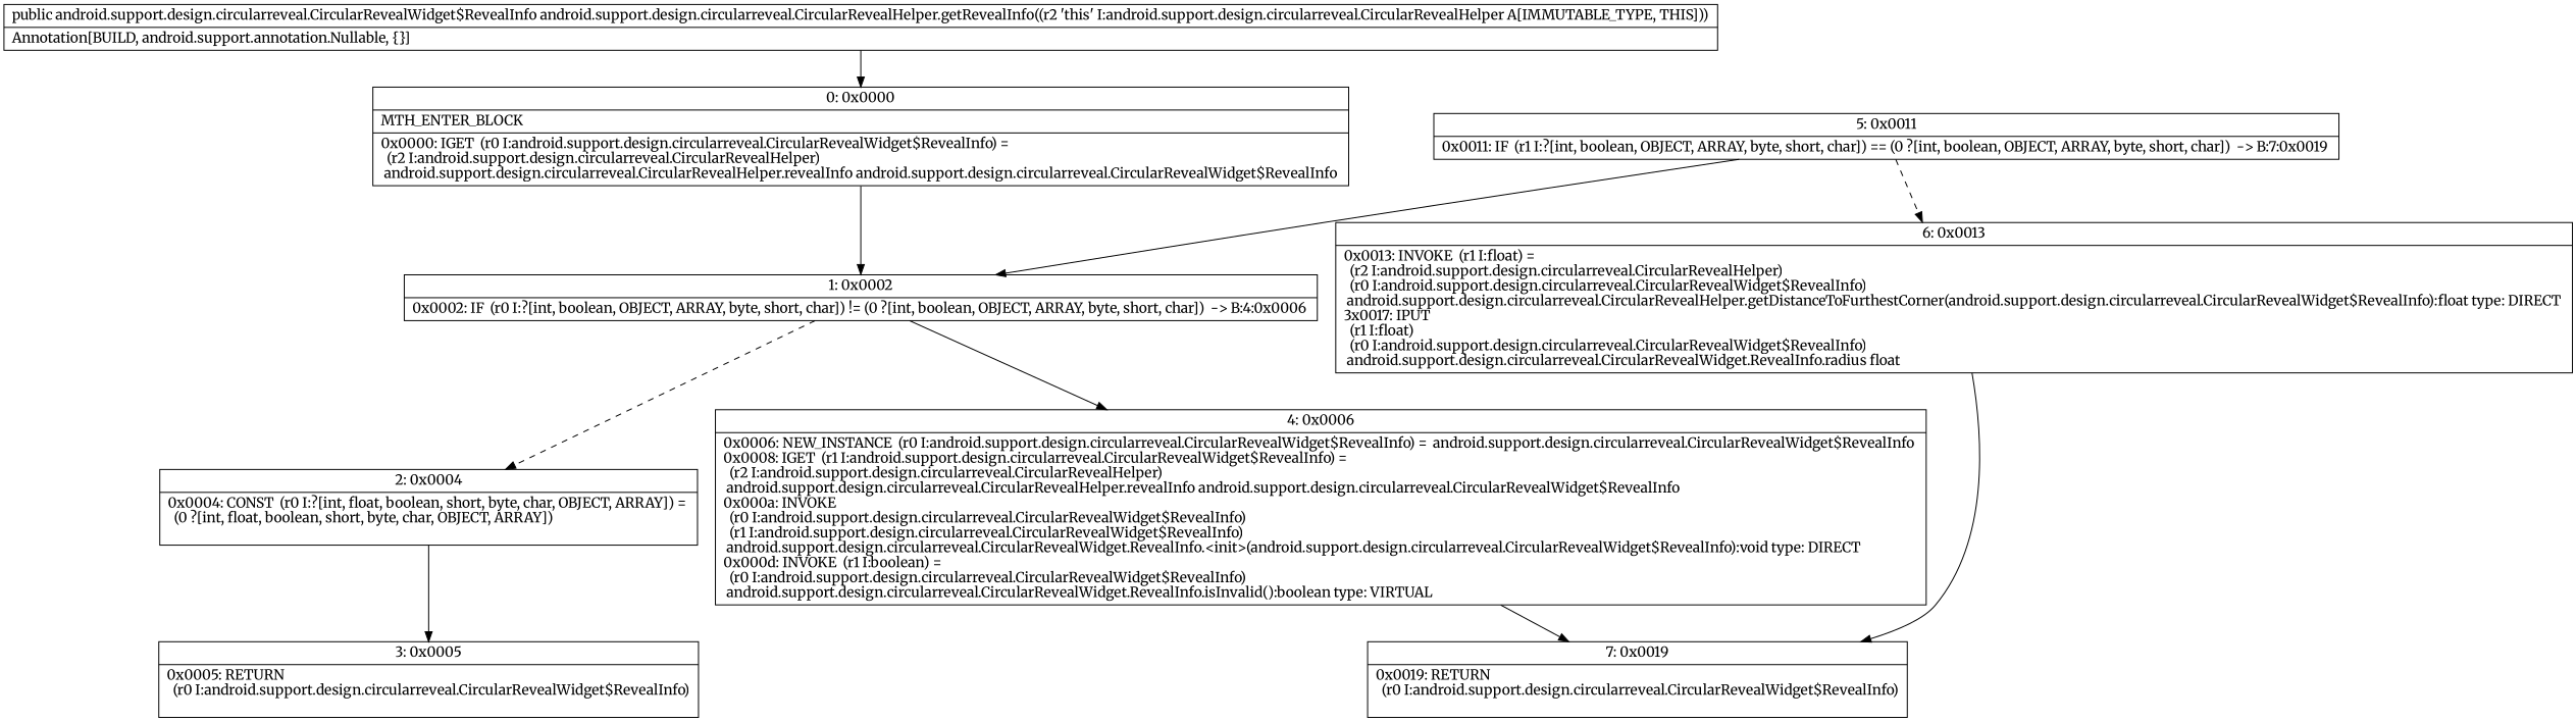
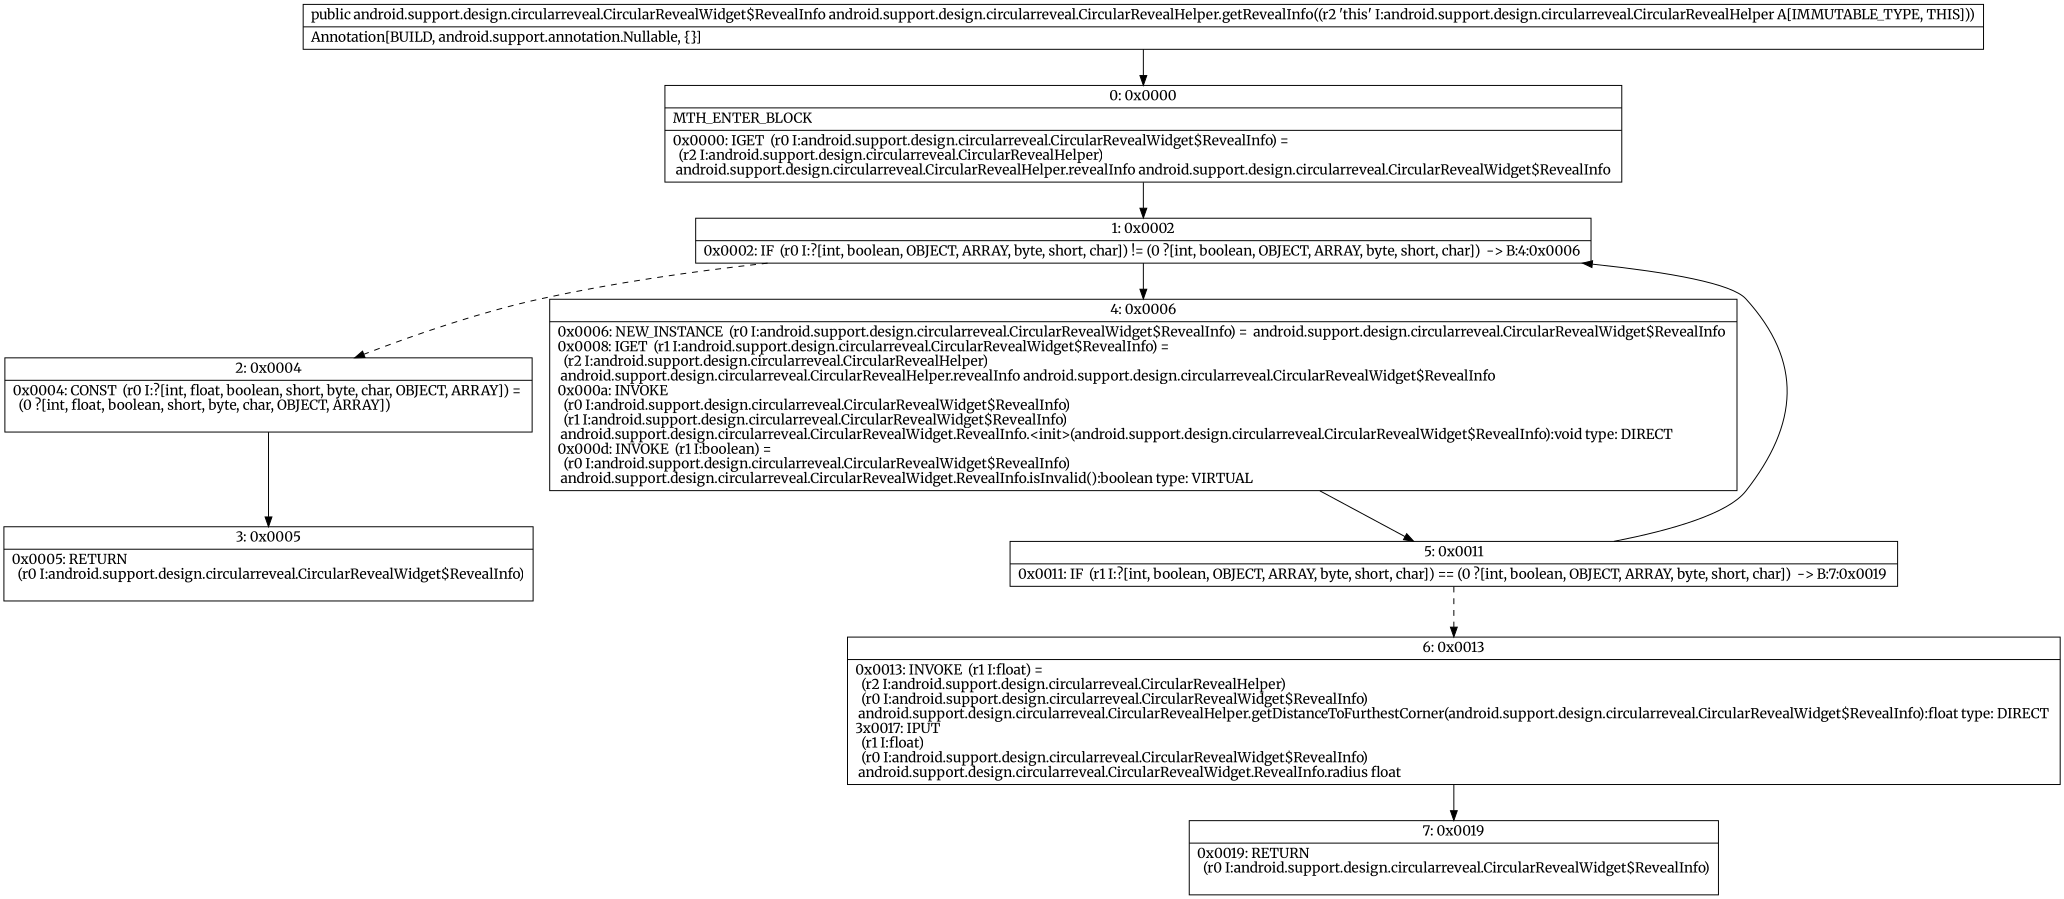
  digraph {
    fontname=Merriweather
    node [fontname=Merriweather shape=record]
    edge [fontname=Merriweather]
    n1 [label="{0\:\ 0x0000|MTH_ENTER_BLOCK\l|0x0000: IGET  (r0 I:android.support.design.circularreveal.CircularRevealWidget$RevealInfo) = \l  (r2 I:android.support.design.circularreveal.CircularRevealHelper)\l android.support.design.circularreveal.CircularRevealHelper.revealInfo android.support.design.circularreveal.CircularRevealWidget$RevealInfo \l}"]
    n2 [label="{1\:\ 0x0002|0x0002: IF  (r0 I:?[int, boolean, OBJECT, ARRAY, byte, short, char]) != (0 ?[int, boolean, OBJECT, ARRAY, byte, short, char])  \-\> B:4:0x0006 \l}"]
    n3 [label="{2\:\ 0x0004|0x0004: CONST  (r0 I:?[int, float, boolean, short, byte, char, OBJECT, ARRAY]) = \l  (0 ?[int, float, boolean, short, byte, char, OBJECT, ARRAY])\l \l}"]
    n4 [label="{4\:\ 0x0006|0x0006: NEW_INSTANCE  (r0 I:android.support.design.circularreveal.CircularRevealWidget$RevealInfo) =  android.support.design.circularreveal.CircularRevealWidget$RevealInfo \l0x0008: IGET  (r1 I:android.support.design.circularreveal.CircularRevealWidget$RevealInfo) = \l  (r2 I:android.support.design.circularreveal.CircularRevealHelper)\l android.support.design.circularreveal.CircularRevealHelper.revealInfo android.support.design.circularreveal.CircularRevealWidget$RevealInfo \l0x000a: INVOKE  \l  (r0 I:android.support.design.circularreveal.CircularRevealWidget$RevealInfo)\l  (r1 I:android.support.design.circularreveal.CircularRevealWidget$RevealInfo)\l android.support.design.circularreveal.CircularRevealWidget.RevealInfo.\<init\>(android.support.design.circularreveal.CircularRevealWidget$RevealInfo):void type: DIRECT \l0x000d: INVOKE  (r1 I:boolean) = \l  (r0 I:android.support.design.circularreveal.CircularRevealWidget$RevealInfo)\l android.support.design.circularreveal.CircularRevealWidget.RevealInfo.isInvalid():boolean type: VIRTUAL \l}"]
    n5 [label="{3\:\ 0x0005|0x0005: RETURN  \l  (r0 I:android.support.design.circularreveal.CircularRevealWidget$RevealInfo)\l \l}"]
    n6 [label="{5\:\ 0x0011|0x0011: IF  (r1 I:?[int, boolean, OBJECT, ARRAY, byte, short, char]) == (0 ?[int, boolean, OBJECT, ARRAY, byte, short, char])  \-\> B:7:0x0019 \l}"]
    n7 [label="{6\:\ 0x0013|0x0013: INVOKE  (r1 I:float) = \l  (r2 I:android.support.design.circularreveal.CircularRevealHelper)\l  (r0 I:android.support.design.circularreveal.CircularRevealWidget$RevealInfo)\l android.support.design.circularreveal.CircularRevealHelper.getDistanceToFurthestCorner(android.support.design.circularreveal.CircularRevealWidget$RevealInfo):float type: DIRECT \l3x0017: IPUT  \l  (r1 I:float)\l  (r0 I:android.support.design.circularreveal.CircularRevealWidget$RevealInfo)\l android.support.design.circularreveal.CircularRevealWidget.RevealInfo.radius float \l}"]
    n8 [label="{7\:\ 0x0019|0x0019: RETURN  \l  (r0 I:android.support.design.circularreveal.CircularRevealWidget$RevealInfo)\l \l}"]
    n9 [label="{public android.support.design.circularreveal.CircularRevealWidget$RevealInfo android.support.design.circularreveal.CircularRevealHelper.getRevealInfo((r2 'this' I:android.support.design.circularreveal.CircularRevealHelper A[IMMUTABLE_TYPE, THIS]))  | Annotation[BUILD, android.support.annotation.Nullable, \{\}]\l}"]
    n1 -> n2
    n2 -> n3 [style=dashed]
    n2 -> n4
    n3 -> n5
-   n4 -> n8
+   n4 -> n6
    n6 -> n2
    n6 -> n7 [style=dashed]
    n7 -> n8
    n9 -> n1
  }
